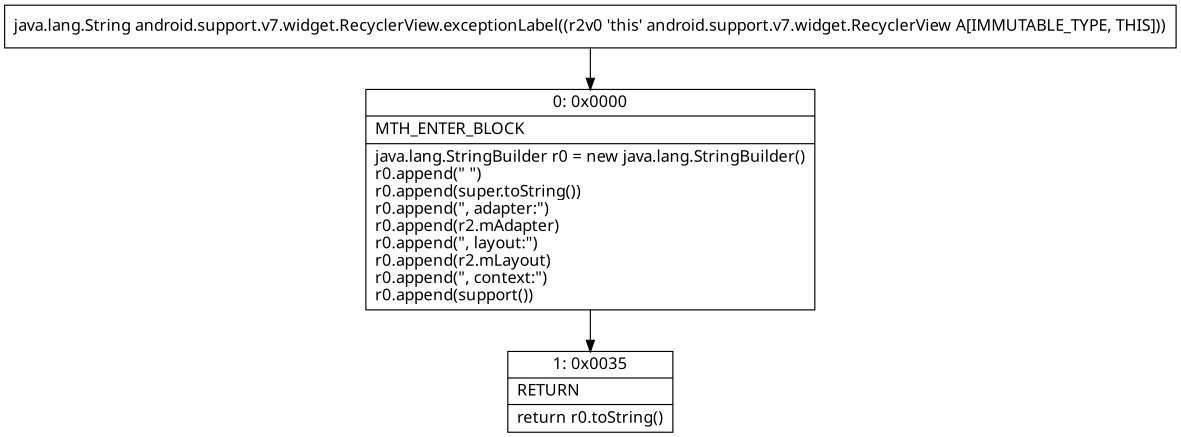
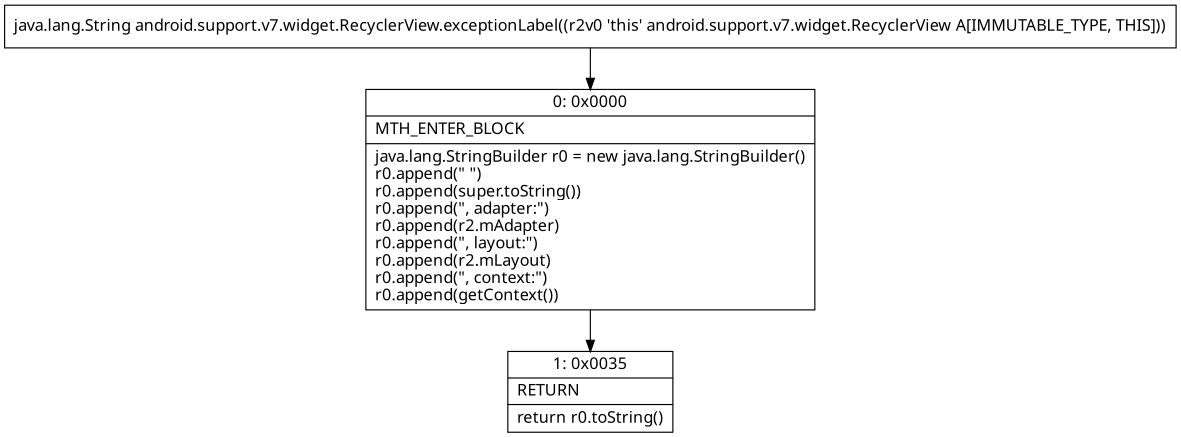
  digraph {
    fontname="Noto Sans"
    node [shape=record fontname="Noto Sans"]
    edge [fontname="Noto Sans"]
-   n1 [label="{0\:\ 0x0000|MTH_ENTER_BLOCK\l|java.lang.StringBuilder r0 = new java.lang.StringBuilder()\lr0.append(\" \")\lr0.append(super.toString())\lr0.append(\", adapter:\")\lr0.append(r2.mAdapter)\lr0.append(\", layout:\")\lr0.append(r2.mLayout)\lr0.append(\", context:\")\lr0.append(support())\l}"]
+   n1 [label="{0\:\ 0x0000|MTH_ENTER_BLOCK\l|java.lang.StringBuilder r0 = new java.lang.StringBuilder()\lr0.append(\" \")\lr0.append(super.toString())\lr0.append(\", adapter:\")\lr0.append(r2.mAdapter)\lr0.append(\", layout:\")\lr0.append(r2.mLayout)\lr0.append(\", context:\")\lr0.append(getContext())\l}"]
    n2 [label="{1\:\ 0x0035|RETURN\l|return r0.toString()\l}"]
    n3 [label="{java.lang.String android.support.v7.widget.RecyclerView.exceptionLabel((r2v0 'this' android.support.v7.widget.RecyclerView A[IMMUTABLE_TYPE, THIS])) }"]
    n1 -> n2
    n3 -> n1
  }
